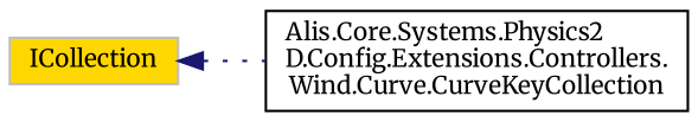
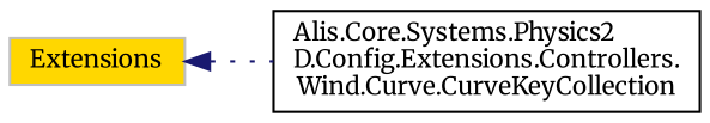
  digraph {
    rankdir=LR
    fontname=Merriweather
    node [fontname=Merriweather fontsize=10 shape=record style=filled]
-   n1 [color=grey75 fillcolor=gold height=0.2 label=ICollection width=0.4]
+   n1 [color=grey75 fillcolor=gold height=0.2 label=Extensions width=0.4]
    n2 [color=black fillcolor=white height=0.2 label="Alis.Core.Systems.Physics2\lD.Config.Extensions.Controllers.\lWind.Curve.CurveKeyCollection" width=0.4]
    n1 -> n2 [color=midnightblue dir=back fontname=Merriweather fontsize=10 labelfontname=Helvetica labelfontsize=10 style=dotted]
  }
